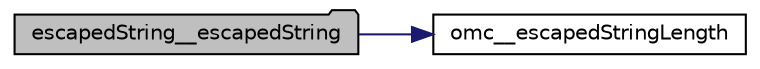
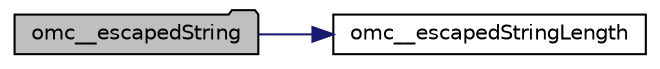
  digraph {
    rankdir=LR
    node [color=black fontname=Helvetica fontsize=10 style=filled]
-   n1 [fillcolor=grey75 fontcolor=black height=0.2 label=escapedString__escapedString shape=folder width=0.4]
+   n1 [fillcolor=grey75 fontcolor=black height=0.2 label=omc__escapedString shape=folder width=0.4]
    n2 [fillcolor=white height=0.2 label=omc__escapedStringLength shape=box width=0.4]
    n1 -> n2 [color=midnightblue fontname=Helvetica fontsize=10 labelfontname=Helvetica labelfontsize=10 style=solid]
  }
